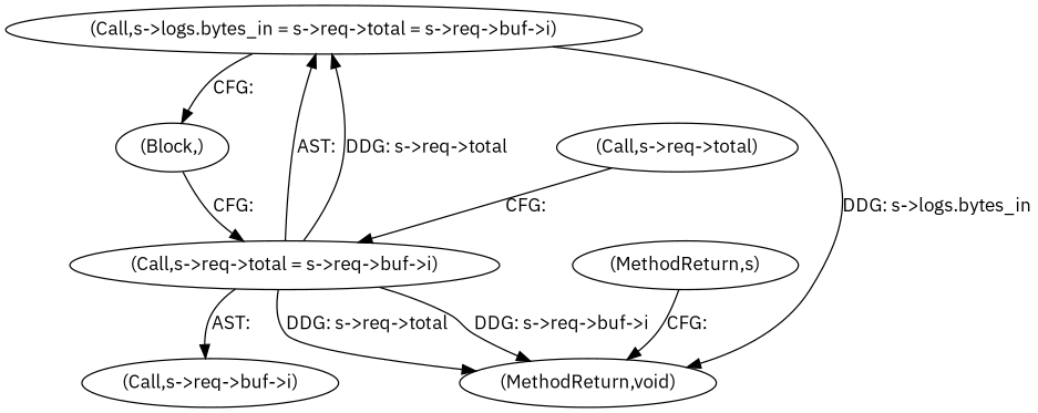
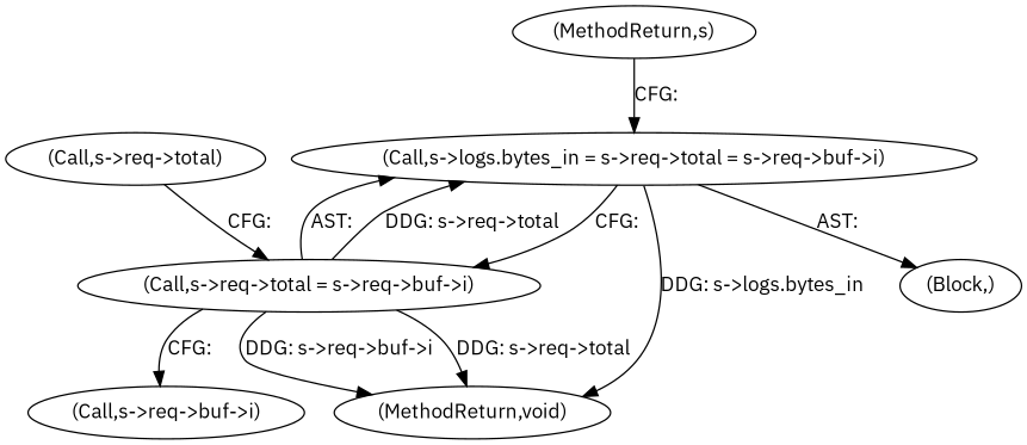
  digraph {
    fontname="IBM Plex Sans"
    node [fontname="IBM Plex Sans"]
    edge [fontname="IBM Plex Sans"]
    n1 [label="(Call,s->logs.bytes_in = s->req->total = s->req->buf->i)"]
    n2 [label="(Call,s->req->total = s->req->buf->i)"]
    n3 [label="(MethodReturn,void)"]
    n4 [label="(Block,)"]
    n5 [label="(Call,s->req->buf->i)"]
    n6 [label="(MethodReturn,s)"]
    n7 [label="(Call,s->req->total)"]
-   n4 -> n2 [label="CFG: "]
+   n1 -> n2 [label="CFG: "]
    n1 -> n3 [label="DDG: s->logs.bytes_in"]
-   n1 -> n4 [label="CFG: "]
+   n1 -> n4 [label="AST: "]
    n2 -> n1 [label="AST: "]
    n2 -> n1 [label="DDG: s->req->total"]
    n2 -> n3 [label="DDG: s->req->total"]
    n2 -> n3 [label="DDG: s->req->buf->i"]
-   n2 -> n5 [label="AST: "]
-   n6 -> n3 [label="CFG: "]
+   n2 -> n5 [label="CFG: "]
+   n6 -> n1 [label="CFG: "]
    n7 -> n2 [label="CFG: "]
  }
